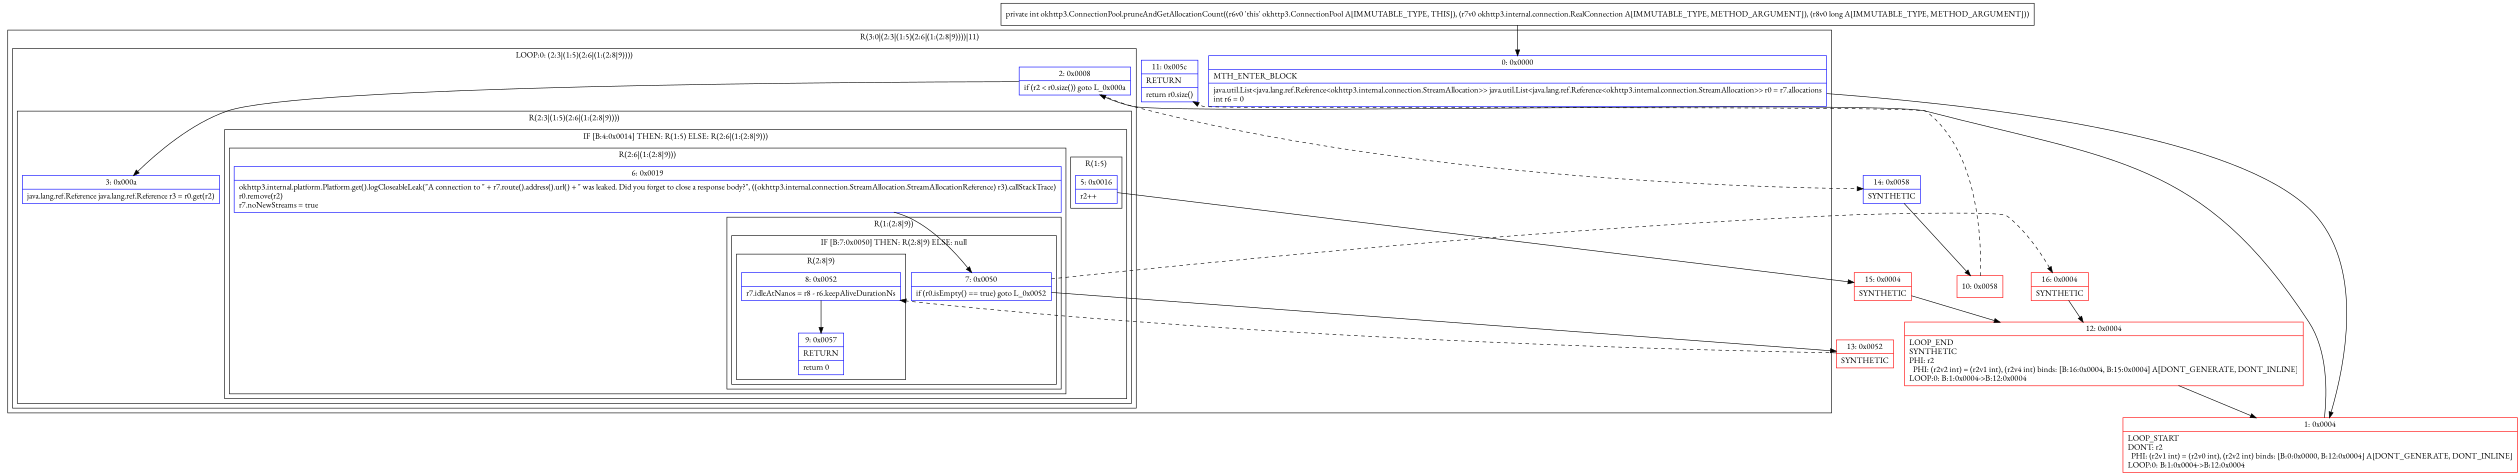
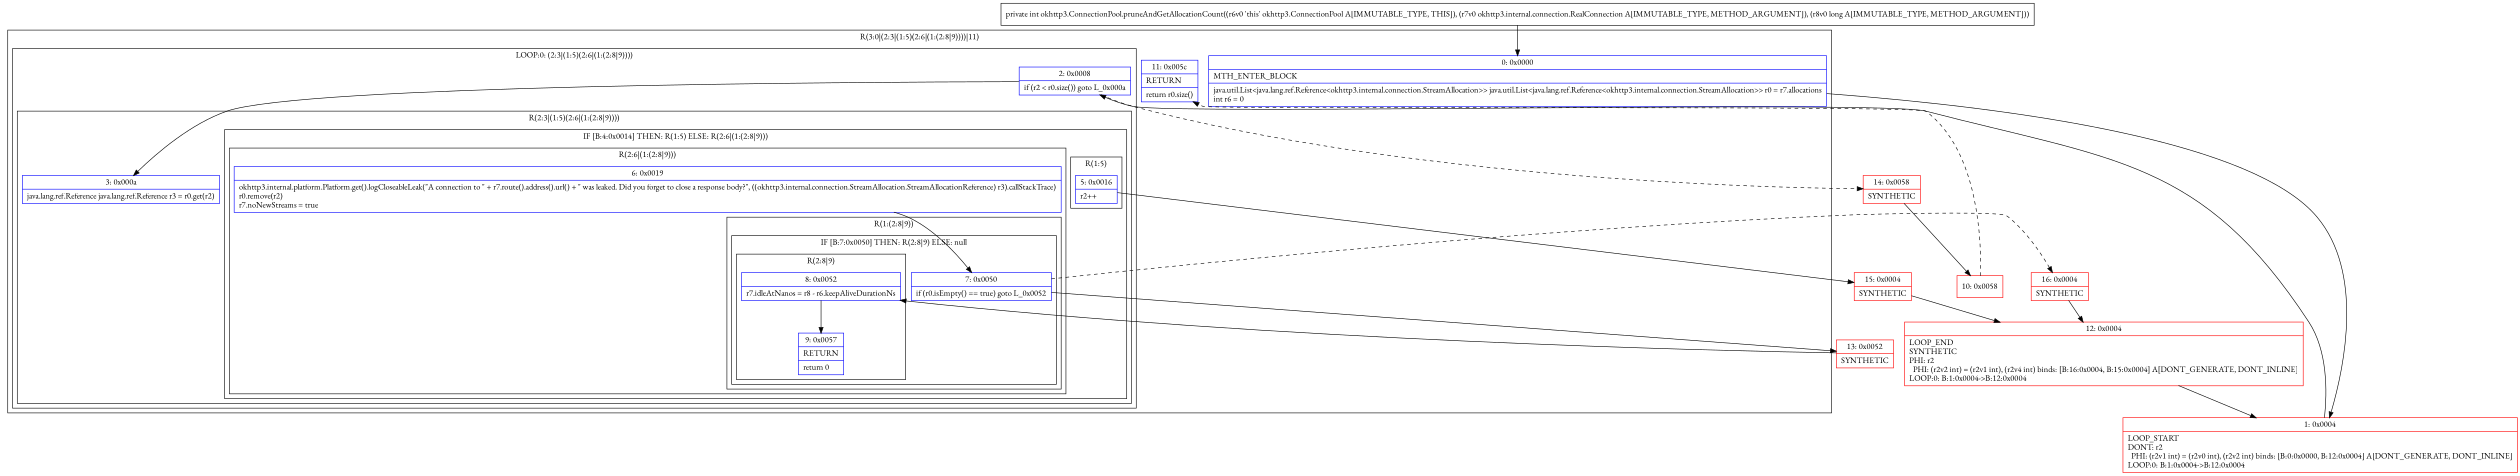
  digraph {
    fontname="EB Garamond"
    node [color=blue fontname="EB Garamond" shape=record]
    edge [fontname="EB Garamond"]
    n1 [label="{5\:\ 0x0016|r2++\l}"]
    n2 [label="{8\:\ 0x0052|r7.idleAtNanos = r8 \- r6.keepAliveDurationNs\l}"]
    n3 [label="{9\:\ 0x0057|RETURN\l|return 0\l}"]
    n4 [label="{7\:\ 0x0050|if (r0.isEmpty() == true) goto L_0x0052\l}"]
    n5 [label="{6\:\ 0x0019|okhttp3.internal.platform.Platform.get().logCloseableLeak(\"A connection to \" + r7.route().address().url() + \" was leaked. Did you forget to close a response body?\", ((okhttp3.internal.connection.StreamAllocation.StreamAllocationReference) r3).callStackTrace)\lr0.remove(r2)\lr7.noNewStreams = true\l}"]
    n6 [label="{3\:\ 0x000a|java.lang.ref.Reference java.lang.ref.Reference r3 = r0.get(r2)\l}"]
    n7 [label="{2\:\ 0x0008|if (r2 \< r0.size()) goto L_0x000a\l}"]
    n8 [label="{0\:\ 0x0000|MTH_ENTER_BLOCK\l|java.util.List\<java.lang.ref.Reference\<okhttp3.internal.connection.StreamAllocation\>\> java.util.List\<java.lang.ref.Reference\<okhttp3.internal.connection.StreamAllocation\>\> r0 = r7.allocations\lint r6 = 0\l}"]
    n9 [label="{11\:\ 0x005c|RETURN\l|return r0.size()\l}"]
    n10 [color=red label="{15\:\ 0x0004|SYNTHETIC\l}"]
    n11 [color=red label="{13\:\ 0x0052|SYNTHETIC\l}"]
    n12 [color=red label="{16\:\ 0x0004|SYNTHETIC\l}"]
-   n13 [label="{14\:\ 0x0058|SYNTHETIC\l}"]
+   n13 [color=red label="{14\:\ 0x0058|SYNTHETIC\l}"]
    n14 [color=red label="{1\:\ 0x0004|LOOP_START\lDONT: r2 \l  PHI: (r2v1 int) = (r2v0 int), (r2v2 int) binds: [B:0:0x0000, B:12:0x0004] A[DONT_GENERATE, DONT_INLINE]\lLOOP:0: B:1:0x0004\-\>B:12:0x0004\l}"]
    n15 [color=red label="{10\:\ 0x0058}"]
    n16 [color=red label="{12\:\ 0x0004|LOOP_END\lSYNTHETIC\lPHI: r2 \l  PHI: (r2v2 int) = (r2v1 int), (r2v4 int) binds: [B:16:0x0004, B:15:0x0004] A[DONT_GENERATE, DONT_INLINE]\lLOOP:0: B:1:0x0004\-\>B:12:0x0004\l}"]
    n17 [label="{private int okhttp3.ConnectionPool.pruneAndGetAllocationCount((r6v0 'this' okhttp3.ConnectionPool A[IMMUTABLE_TYPE, THIS]), (r7v0 okhttp3.internal.connection.RealConnection A[IMMUTABLE_TYPE, METHOD_ARGUMENT]), (r8v0 long A[IMMUTABLE_TYPE, METHOD_ARGUMENT])) }" color=""]
    subgraph cluster_1 {
      label="R(3:0|(2:3|(1:5)(2:6|(1:(2:8|9))))|11)"
      n8
      n9
      subgraph cluster_2 {
        label="LOOP:0: (2:3|(1:5)(2:6|(1:(2:8|9))))"
        n7
        subgraph cluster_3 {
          label="R(2:3|(1:5)(2:6|(1:(2:8|9))))"
          n6
          subgraph cluster_4 {
            label="IF [B:4:0x0014] THEN: R(1:5) ELSE: R(2:6|(1:(2:8|9)))"
            subgraph cluster_5 {
              label="R(1:5)"
              n1
            }
            subgraph cluster_6 {
              label="R(2:6|(1:(2:8|9)))"
              n5
              subgraph cluster_7 {
                label="R(1:(2:8|9))"
                subgraph cluster_8 {
                  label="IF [B:7:0x0050] THEN: R(2:8|9) ELSE: null"
                  n4
                  subgraph cluster_9 {
                    label="R(2:8|9)"
                    n2
                    n3
                  }
                }
              }
            }
          }
        }
      }
    }
    n1 -> n10
    n2 -> n3
    n4 -> n11
    n4 -> n12 [style=dashed]
    n5 -> n4
    n7 -> n6
    n7 -> n13 [style=dashed]
    n8 -> n14
    n10 -> n16
-   n11 -> n2 [style=dashed]
+   n11 -> n2
    n12 -> n16
    n13 -> n15
    n14 -> n7
    n15 -> n9 [style=dashed]
    n16 -> n14
    n17 -> n8
  }
